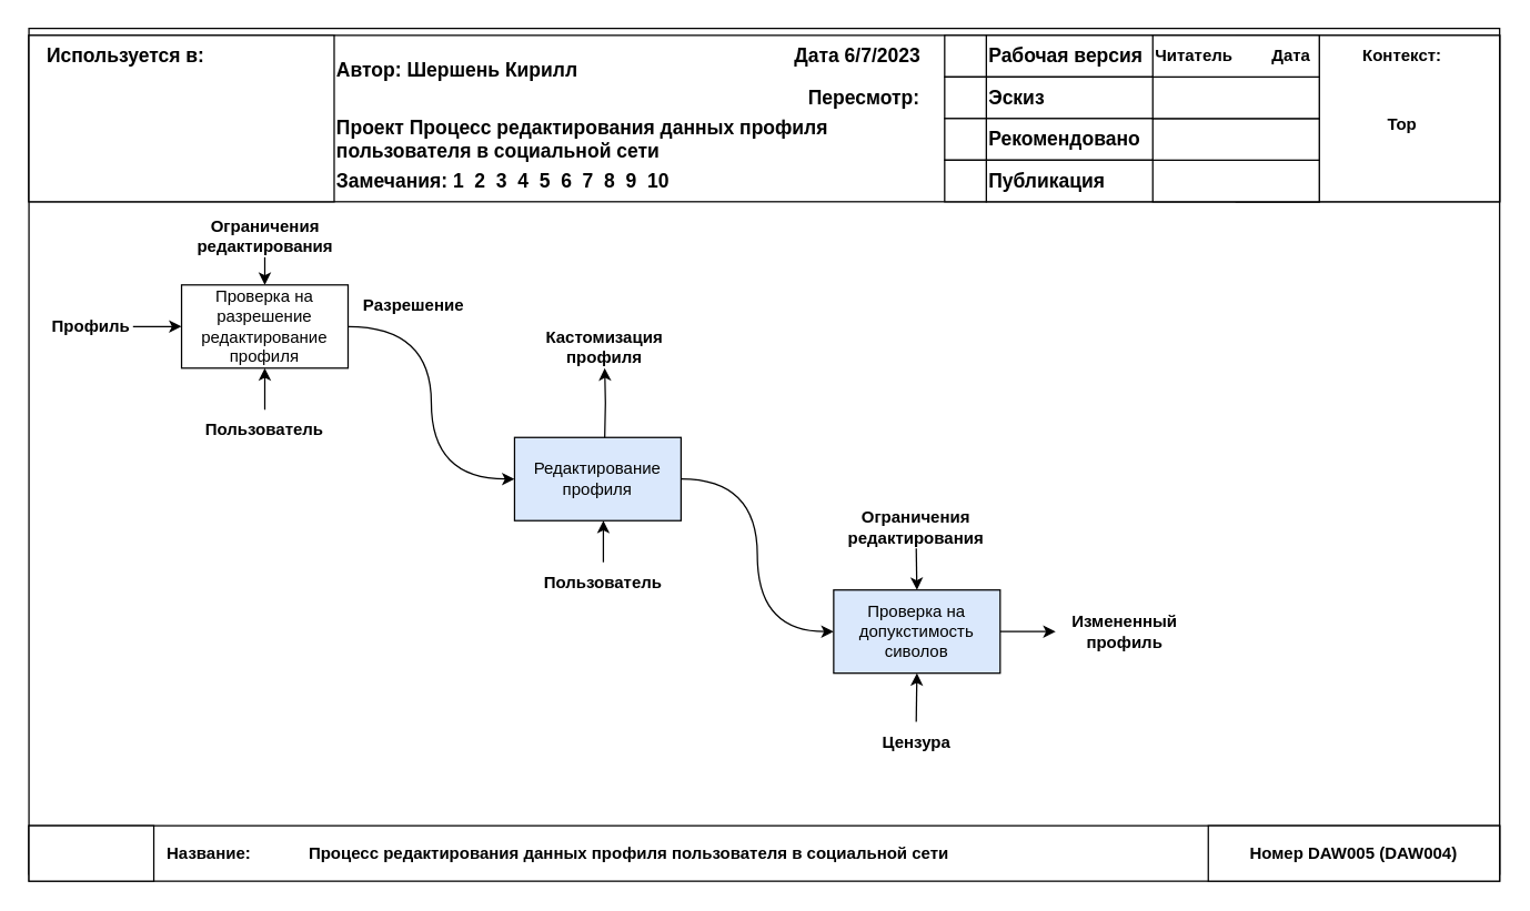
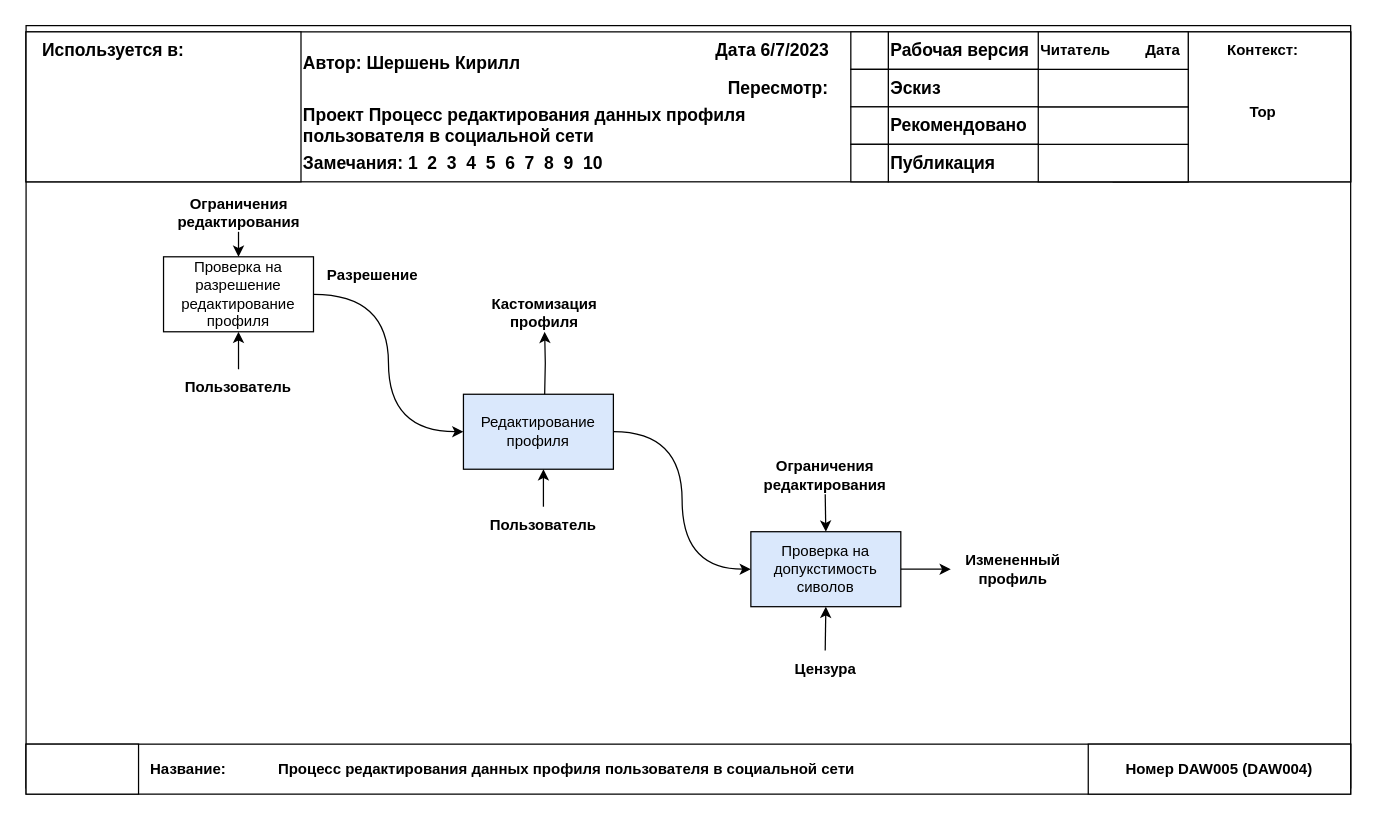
  <mxCell id="0" />
  <mxCell id="1" parent="0" />
  <mxCell id="2" value="" style="rounded=0;whiteSpace=wrap;html=1;fontFamily=Helvetica;fontStyle=1" vertex="1" parent="1"><mxGeometry x="20" y="20" width="1060" height="610" as="geometry" /></mxCell>
  <mxCell id="3" value="" style="rounded=0;whiteSpace=wrap;html=1;fontFamily=Helvetica;fontStyle=1" vertex="1" parent="1"><mxGeometry x="20" y="25" width="1060" height="120" as="geometry" /></mxCell>
  <mxCell id="4" value="" style="rounded=0;whiteSpace=wrap;html=1;fontFamily=Helvetica;fontStyle=1" vertex="1" parent="1"><mxGeometry x="20" y="25" width="220" height="120" as="geometry" /></mxCell>
  <mxCell id="5" value="" style="rounded=0;whiteSpace=wrap;html=1;fontFamily=Helvetica;fontStyle=1" vertex="1" parent="1"><mxGeometry x="890" y="25" width="190" height="120" as="geometry" /></mxCell>
  <mxCell id="6" value="" style="rounded=0;whiteSpace=wrap;html=1;fontFamily=Helvetica;fontStyle=1" vertex="1" parent="1"><mxGeometry x="710" y="25" width="240" height="30" as="geometry" /></mxCell>
  <mxCell id="7" value="" style="rounded=0;whiteSpace=wrap;html=1;fontFamily=Helvetica;fontStyle=1" vertex="1" parent="1"><mxGeometry x="710" y="55" width="240" height="30" as="geometry" /></mxCell>
  <mxCell id="8" value="" style="rounded=0;whiteSpace=wrap;html=1;fontFamily=Helvetica;fontStyle=1" vertex="1" parent="1"><mxGeometry x="710" y="85" width="240" height="30" as="geometry" /></mxCell>
  <mxCell id="9" value="" style="rounded=0;whiteSpace=wrap;html=1;fontFamily=Helvetica;fontStyle=1" vertex="1" parent="1"><mxGeometry x="710" y="115" width="240" height="30" as="geometry" /></mxCell>
  <mxCell id="10" value="" style="rounded=0;whiteSpace=wrap;html=1;fontFamily=Helvetica;fontStyle=1" vertex="1" parent="1"><mxGeometry x="680" y="25" width="30" height="30" as="geometry" /></mxCell>
  <mxCell id="11" value="" style="rounded=0;whiteSpace=wrap;html=1;fontFamily=Helvetica;fontStyle=1" vertex="1" parent="1"><mxGeometry x="680" y="55" width="30" height="30" as="geometry" /></mxCell>
  <mxCell id="12" value="" style="rounded=0;whiteSpace=wrap;html=1;fontFamily=Helvetica;fontStyle=1" vertex="1" parent="1"><mxGeometry x="680" y="85" width="30" height="30" as="geometry" /></mxCell>
  <mxCell id="13" value="" style="rounded=0;whiteSpace=wrap;html=1;fontFamily=Helvetica;fontStyle=1" vertex="1" parent="1"><mxGeometry x="680" y="115" width="30" height="30" as="geometry" /></mxCell>
  <mxCell id="14" value="" style="rounded=0;whiteSpace=wrap;html=1;fontFamily=Helvetica;fontStyle=1" vertex="1" parent="1"><mxGeometry x="20" y="595" width="1060" height="40" as="geometry" /></mxCell>
  <mxCell id="15" value="Используется в:" style="text;html=1;strokeColor=none;fillColor=none;align=center;verticalAlign=middle;whiteSpace=wrap;rounded=0;fontSize=14;fontFamily=Helvetica;fontStyle=1" vertex="1" parent="1"><mxGeometry x="20" y="25" width="140" height="30" as="geometry" /></mxCell>
  <mxCell id="16" value="Автор: Шершень Кирилл" style="text;html=1;strokeColor=none;fillColor=none;align=left;verticalAlign=middle;whiteSpace=wrap;rounded=0;fontSize=14;fontFamily=Helvetica;fontStyle=1" vertex="1" parent="1"><mxGeometry x="240" y="35" width="250" height="30" as="geometry" /></mxCell>
  <mxCell id="17" value="Проект Процесс редактирования данных профиля пользователя в социальной сети" style="text;html=1;strokeColor=none;fillColor=none;align=left;verticalAlign=middle;whiteSpace=wrap;rounded=0;fontSize=14;fontFamily=Helvetica;fontStyle=1" vertex="1" parent="1"><mxGeometry x="240" y="85" width="440" height="30" as="geometry" /></mxCell>
  <mxCell id="18" value="Дата 6/7/2023" style="text;html=1;strokeColor=none;fillColor=none;align=left;verticalAlign=middle;whiteSpace=wrap;rounded=0;fontSize=14;fontFamily=Helvetica;fontStyle=1" vertex="1" parent="1"><mxGeometry x="570" y="25" width="120" height="30" as="geometry" /></mxCell>
  <mxCell id="19" value="Пересмотр:" style="text;html=1;strokeColor=none;fillColor=none;align=left;verticalAlign=middle;whiteSpace=wrap;rounded=0;fontSize=14;fontFamily=Helvetica;fontStyle=1" vertex="1" parent="1"><mxGeometry x="580" y="55" width="120" height="30" as="geometry" /></mxCell>
  <mxCell id="20" value="Рабочая версия" style="text;html=1;strokeColor=none;fillColor=none;align=left;verticalAlign=middle;whiteSpace=wrap;rounded=0;fontSize=14;fontFamily=Helvetica;fontStyle=1" vertex="1" parent="1"><mxGeometry x="710" y="25" width="120" height="30" as="geometry" /></mxCell>
  <mxCell id="21" value="Эскиз" style="text;html=1;strokeColor=none;fillColor=none;align=left;verticalAlign=middle;whiteSpace=wrap;rounded=0;fontSize=14;fontFamily=Helvetica;fontStyle=1" vertex="1" parent="1"><mxGeometry x="710" y="55" width="120" height="30" as="geometry" /></mxCell>
  <mxCell id="22" value="Рекомендовано" style="text;html=1;strokeColor=none;fillColor=none;align=left;verticalAlign=middle;whiteSpace=wrap;rounded=0;fontSize=14;fontFamily=Helvetica;fontStyle=1" vertex="1" parent="1"><mxGeometry x="710" y="85" width="120" height="30" as="geometry" /></mxCell>
  <mxCell id="23" value="Публикация" style="text;html=1;strokeColor=none;fillColor=none;align=left;verticalAlign=middle;whiteSpace=wrap;rounded=0;fontSize=14;fontFamily=Helvetica;fontStyle=1" vertex="1" parent="1"><mxGeometry x="710" y="115" width="120" height="30" as="geometry" /></mxCell>
  <mxCell id="24" value="" style="rounded=0;whiteSpace=wrap;html=1;fontFamily=Helvetica;fontStyle=1" vertex="1" parent="1"><mxGeometry x="830" y="115" width="120" height="30" as="geometry" /></mxCell>
  <mxCell id="25" value="" style="rounded=0;whiteSpace=wrap;html=1;fontFamily=Helvetica;fontStyle=1" vertex="1" parent="1"><mxGeometry x="830" y="85" width="120" height="30" as="geometry" /></mxCell>
  <mxCell id="26" value="" style="rounded=0;whiteSpace=wrap;html=1;fontFamily=Helvetica;fontStyle=1" vertex="1" parent="1"><mxGeometry x="830" y="55" width="120" height="30" as="geometry" /></mxCell>
  <mxCell id="27" value="" style="rounded=0;whiteSpace=wrap;html=1;fontFamily=Helvetica;fontStyle=1" vertex="1" parent="1"><mxGeometry x="830" y="25" width="120" height="30" as="geometry" /></mxCell>
  <mxCell id="28" value="Читатель" style="text;html=1;strokeColor=none;fillColor=none;align=center;verticalAlign=middle;whiteSpace=wrap;rounded=0;fontFamily=Helvetica;fontStyle=1" vertex="1" parent="1"><mxGeometry x="830" y="25" width="60" height="30" as="geometry" /></mxCell>
  <mxCell id="29" value="Дата" style="text;html=1;strokeColor=none;fillColor=none;align=center;verticalAlign=middle;whiteSpace=wrap;rounded=0;fontFamily=Helvetica;fontStyle=1" vertex="1" parent="1"><mxGeometry x="900" y="25" width="60" height="30" as="geometry" /></mxCell>
  <mxCell id="30" value="Контекст:" style="text;html=1;strokeColor=none;fillColor=none;align=center;verticalAlign=middle;whiteSpace=wrap;rounded=0;fontFamily=Helvetica;fontStyle=1" vertex="1" parent="1"><mxGeometry x="980" y="25" width="60" height="30" as="geometry" /></mxCell>
  <mxCell id="31" value="Top" style="text;html=1;strokeColor=none;fillColor=none;align=center;verticalAlign=middle;whiteSpace=wrap;rounded=0;fontFamily=Helvetica;fontStyle=1" vertex="1" parent="1"><mxGeometry x="980" y="75" width="60" height="30" as="geometry" /></mxCell>
  <mxCell id="32" value="Замечания: 1&amp;nbsp; 2&amp;nbsp; 3&amp;nbsp; 4&amp;nbsp; 5&amp;nbsp; 6&amp;nbsp; 7&amp;nbsp; 8&amp;nbsp; 9&amp;nbsp; 10" style="text;html=1;strokeColor=none;fillColor=none;align=left;verticalAlign=middle;whiteSpace=wrap;rounded=0;fontSize=14;fontFamily=Helvetica;fontStyle=1" vertex="1" parent="1"><mxGeometry x="240" y="115" width="440" height="30" as="geometry" /></mxCell>
  <mxCell id="33" value="" style="rounded=0;whiteSpace=wrap;html=1;fontFamily=Helvetica;fontStyle=1" vertex="1" parent="1"><mxGeometry x="20" y="595" width="90" height="40" as="geometry" /></mxCell>
  <mxCell id="34" value="Процесс редактирования данных профиля пользователя в социальной сети" style="text;html=1;strokeColor=none;fillColor=none;align=left;verticalAlign=middle;whiteSpace=wrap;rounded=0;fontFamily=Helvetica;fontStyle=1" vertex="1" parent="1"><mxGeometry x="220" y="600" width="520" height="30" as="geometry" /></mxCell>
  <mxCell id="35" value="Название:" style="text;html=1;strokeColor=none;fillColor=none;align=center;verticalAlign=middle;whiteSpace=wrap;rounded=0;fontFamily=Helvetica;fontStyle=1" vertex="1" parent="1"><mxGeometry x="120" y="600" width="60" height="30" as="geometry" /></mxCell>
  <mxCell id="36" value="" style="rounded=0;whiteSpace=wrap;html=1;fontFamily=Helvetica;fontStyle=1" vertex="1" parent="1"><mxGeometry x="870" y="595" width="210" height="40" as="geometry" /></mxCell>
  <mxCell id="37" value="Номер DAW005 (DAW004)" style="text;html=1;strokeColor=none;fillColor=none;align=center;verticalAlign=middle;whiteSpace=wrap;rounded=0;fontFamily=Helvetica;fontStyle=1" vertex="1" parent="1"><mxGeometry x="880" y="600" width="190" height="30" as="geometry" /></mxCell>
  <mxCell id="38" style="edgeStyle=orthogonalEdgeStyle;rounded=0;orthogonalLoop=1;jettySize=auto;html=1;exitX=1;exitY=0.5;exitDx=0;exitDy=0;entryX=0;entryY=0.5;entryDx=0;entryDy=0;curved=1;" edge="1" parent="1" source="39" target="47"><mxGeometry relative="1" as="geometry" /></mxCell>
  <mxCell id="39" value="Проверка на разрешение редактирование профиля" style="rounded=0;whiteSpace=wrap;html=1;" vertex="1" parent="1"><mxGeometry x="130" y="205" width="120" height="60" as="geometry" /></mxCell>
- <mxCell id="40" style="edgeStyle=orthogonalEdgeStyle;rounded=0;orthogonalLoop=1;jettySize=auto;html=1;exitX=1;exitY=0.5;exitDx=0;exitDy=0;entryX=0;entryY=0.5;entryDx=0;entryDy=0;" edge="1" parent="1" source="41" target="39"><mxGeometry relative="1" as="geometry" /></mxCell>
- <mxCell id="41" value="Профиль" style="text;html=1;strokeColor=none;fillColor=none;align=center;verticalAlign=middle;whiteSpace=wrap;rounded=0;fontFamily=Helvetica;fontStyle=1" vertex="1" parent="1"><mxGeometry x="35" y="220" width="60" height="30" as="geometry" /></mxCell>
  <mxCell id="42" style="edgeStyle=orthogonalEdgeStyle;rounded=0;orthogonalLoop=1;jettySize=auto;html=1;exitX=0.5;exitY=1;exitDx=0;exitDy=0;entryX=0.5;entryY=0;entryDx=0;entryDy=0;" edge="1" parent="1" source="43" target="39"><mxGeometry relative="1" as="geometry" /></mxCell>
  <mxCell id="43" value="Ограничения&lt;br&gt;редактирования" style="text;html=1;strokeColor=none;fillColor=none;align=center;verticalAlign=middle;whiteSpace=wrap;rounded=0;fontFamily=Helvetica;fontStyle=1" vertex="1" parent="1"><mxGeometry x="142.5" y="155" width="95" height="30" as="geometry" /></mxCell>
  <mxCell id="44" style="edgeStyle=orthogonalEdgeStyle;rounded=0;orthogonalLoop=1;jettySize=auto;html=1;exitX=0.5;exitY=0;exitDx=0;exitDy=0;entryX=0.5;entryY=1;entryDx=0;entryDy=0;" edge="1" parent="1" source="45" target="39"><mxGeometry relative="1" as="geometry" /></mxCell>
  <mxCell id="45" value="Пользователь" style="text;html=1;strokeColor=none;fillColor=none;align=center;verticalAlign=middle;whiteSpace=wrap;rounded=0;fontFamily=Helvetica;fontStyle=1" vertex="1" parent="1"><mxGeometry x="160" y="295" width="60" height="30" as="geometry" /></mxCell>
  <mxCell id="46" style="edgeStyle=orthogonalEdgeStyle;rounded=0;orthogonalLoop=1;jettySize=auto;html=1;exitX=1;exitY=0.5;exitDx=0;exitDy=0;entryX=0;entryY=0.5;entryDx=0;entryDy=0;curved=1;" edge="1" parent="1" source="47" target="54"><mxGeometry relative="1" as="geometry" /></mxCell>
  <mxCell id="47" value="Редактирование профиля" style="rounded=0;whiteSpace=wrap;html=1;fillColor=#dae8fc;" vertex="1" parent="1"><mxGeometry x="370" y="315" width="120" height="60" as="geometry" /></mxCell>
  <mxCell id="48" value="Разрешение" style="text;html=1;strokeColor=none;fillColor=none;align=center;verticalAlign=middle;whiteSpace=wrap;rounded=0;fontFamily=Helvetica;fontStyle=1" vertex="1" parent="1"><mxGeometry x="250" y="205" width="95" height="30" as="geometry" /></mxCell>
  <mxCell id="49" style="edgeStyle=orthogonalEdgeStyle;rounded=0;orthogonalLoop=1;jettySize=auto;html=1;exitX=0.5;exitY=0;exitDx=0;exitDy=0;entryX=0.5;entryY=1;entryDx=0;entryDy=0;" edge="1" parent="1" source="50"><mxGeometry relative="1" as="geometry"><mxPoint x="434" y="375" as="targetPoint" /></mxGeometry></mxCell>
  <mxCell id="50" value="Пользователь" style="text;html=1;strokeColor=none;fillColor=none;align=center;verticalAlign=middle;whiteSpace=wrap;rounded=0;fontFamily=Helvetica;fontStyle=1" vertex="1" parent="1"><mxGeometry x="404" y="405" width="60" height="30" as="geometry" /></mxCell>
  <mxCell id="51" style="edgeStyle=orthogonalEdgeStyle;rounded=0;orthogonalLoop=1;jettySize=auto;html=1;exitX=0.25;exitY=0;exitDx=0;exitDy=0;" edge="1" parent="1" target="52"><mxGeometry relative="1" as="geometry"><mxPoint x="435" y="315" as="sourcePoint" /></mxGeometry></mxCell>
  <mxCell id="52" value="Кастомизация профиля" style="text;html=1;strokeColor=none;fillColor=none;align=center;verticalAlign=middle;whiteSpace=wrap;rounded=0;fontFamily=Helvetica;fontStyle=1" vertex="1" parent="1"><mxGeometry x="390" y="235" width="90" height="30" as="geometry" /></mxCell>
  <mxCell id="53" style="edgeStyle=orthogonalEdgeStyle;rounded=0;orthogonalLoop=1;jettySize=auto;html=1;exitX=1;exitY=0.5;exitDx=0;exitDy=0;entryX=0;entryY=0.5;entryDx=0;entryDy=0;" edge="1" parent="1" source="54" target="59"><mxGeometry relative="1" as="geometry" /></mxCell>
  <mxCell id="54" value="Проверка на допукстимость сиволов" style="rounded=0;whiteSpace=wrap;html=1;fillColor=#dae8fc;" vertex="1" parent="1"><mxGeometry x="600" y="425" width="120" height="60" as="geometry" /></mxCell>
  <mxCell id="55" style="edgeStyle=orthogonalEdgeStyle;rounded=0;orthogonalLoop=1;jettySize=auto;html=1;exitX=0.5;exitY=1;exitDx=0;exitDy=0;entryX=0.5;entryY=0;entryDx=0;entryDy=0;" edge="1" parent="1" source="56" target="54"><mxGeometry relative="1" as="geometry" /></mxCell>
  <mxCell id="56" value="Ограничения&lt;br&gt;редактирования" style="text;html=1;strokeColor=none;fillColor=none;align=center;verticalAlign=middle;whiteSpace=wrap;rounded=0;fontFamily=Helvetica;fontStyle=1" vertex="1" parent="1"><mxGeometry x="612" y="365" width="95" height="30" as="geometry" /></mxCell>
  <mxCell id="57" style="edgeStyle=orthogonalEdgeStyle;rounded=0;orthogonalLoop=1;jettySize=auto;html=1;exitX=0.5;exitY=0;exitDx=0;exitDy=0;entryX=0.5;entryY=1;entryDx=0;entryDy=0;" edge="1" parent="1" source="58" target="54"><mxGeometry relative="1" as="geometry" /></mxCell>
  <mxCell id="58" value="Цензура" style="text;html=1;strokeColor=none;fillColor=none;align=center;verticalAlign=middle;whiteSpace=wrap;rounded=0;fontFamily=Helvetica;fontStyle=1" vertex="1" parent="1"><mxGeometry x="629.5" y="520" width="60" height="30" as="geometry" /></mxCell>
  <mxCell id="59" value="Измененный профиль" style="text;html=1;strokeColor=none;fillColor=none;align=center;verticalAlign=middle;whiteSpace=wrap;rounded=0;fontFamily=Helvetica;fontStyle=1" vertex="1" parent="1"><mxGeometry x="760" y="440" width="100" height="30" as="geometry" /></mxCell>
